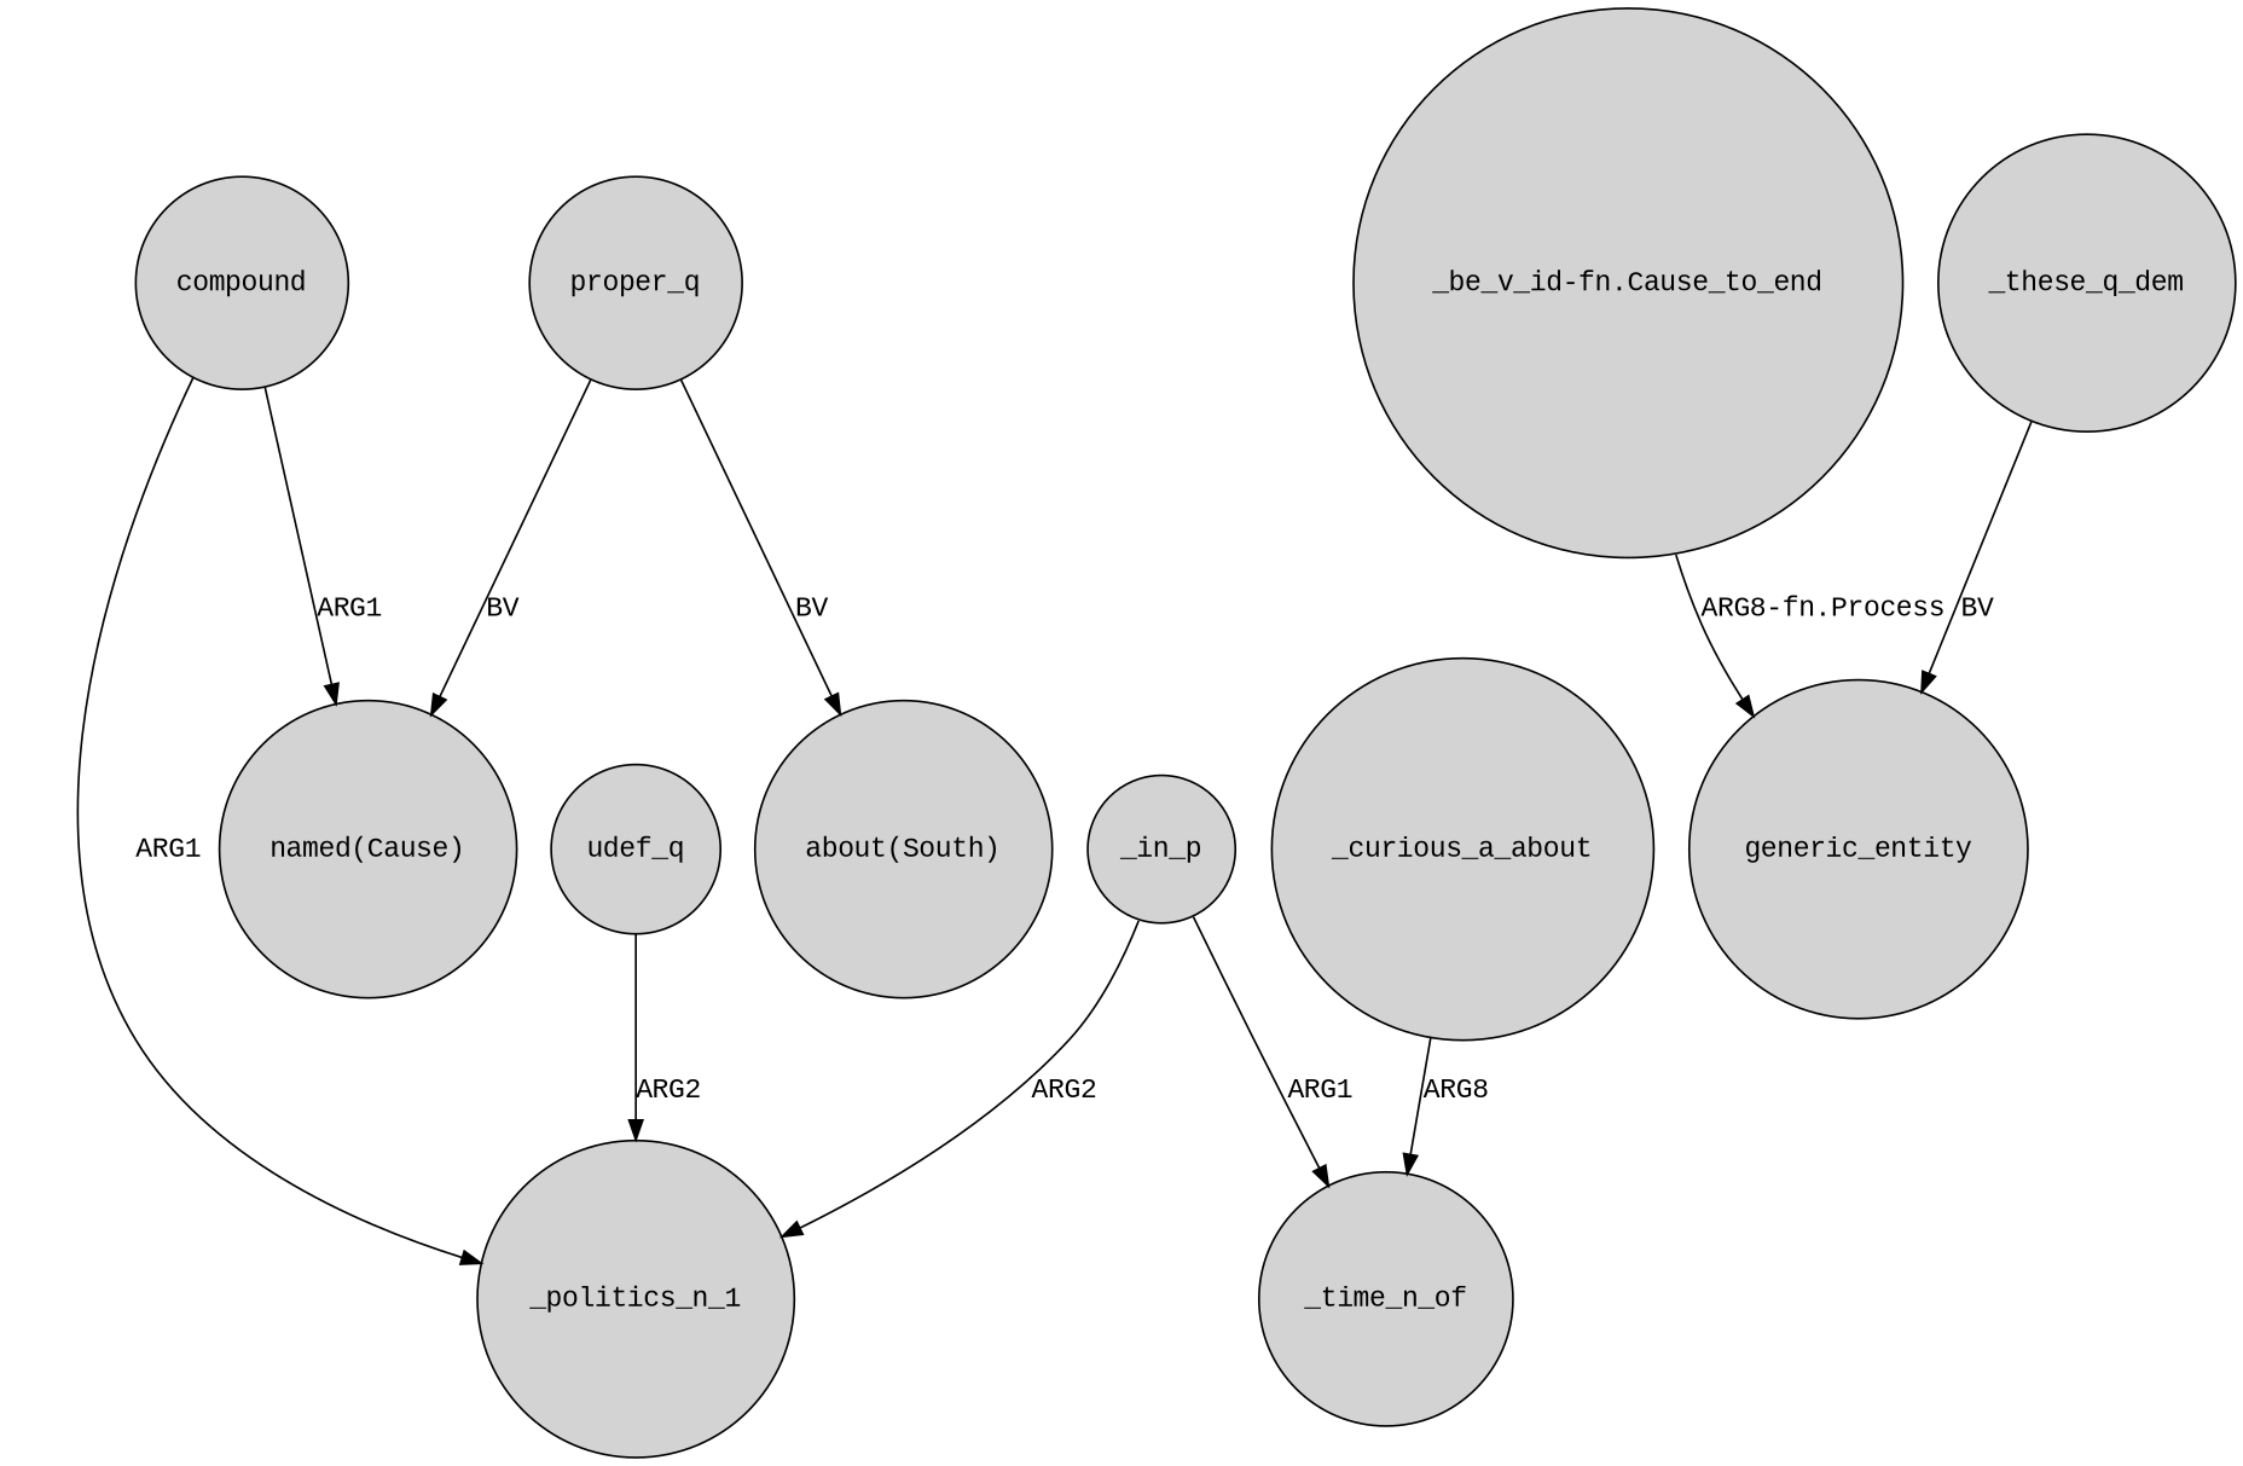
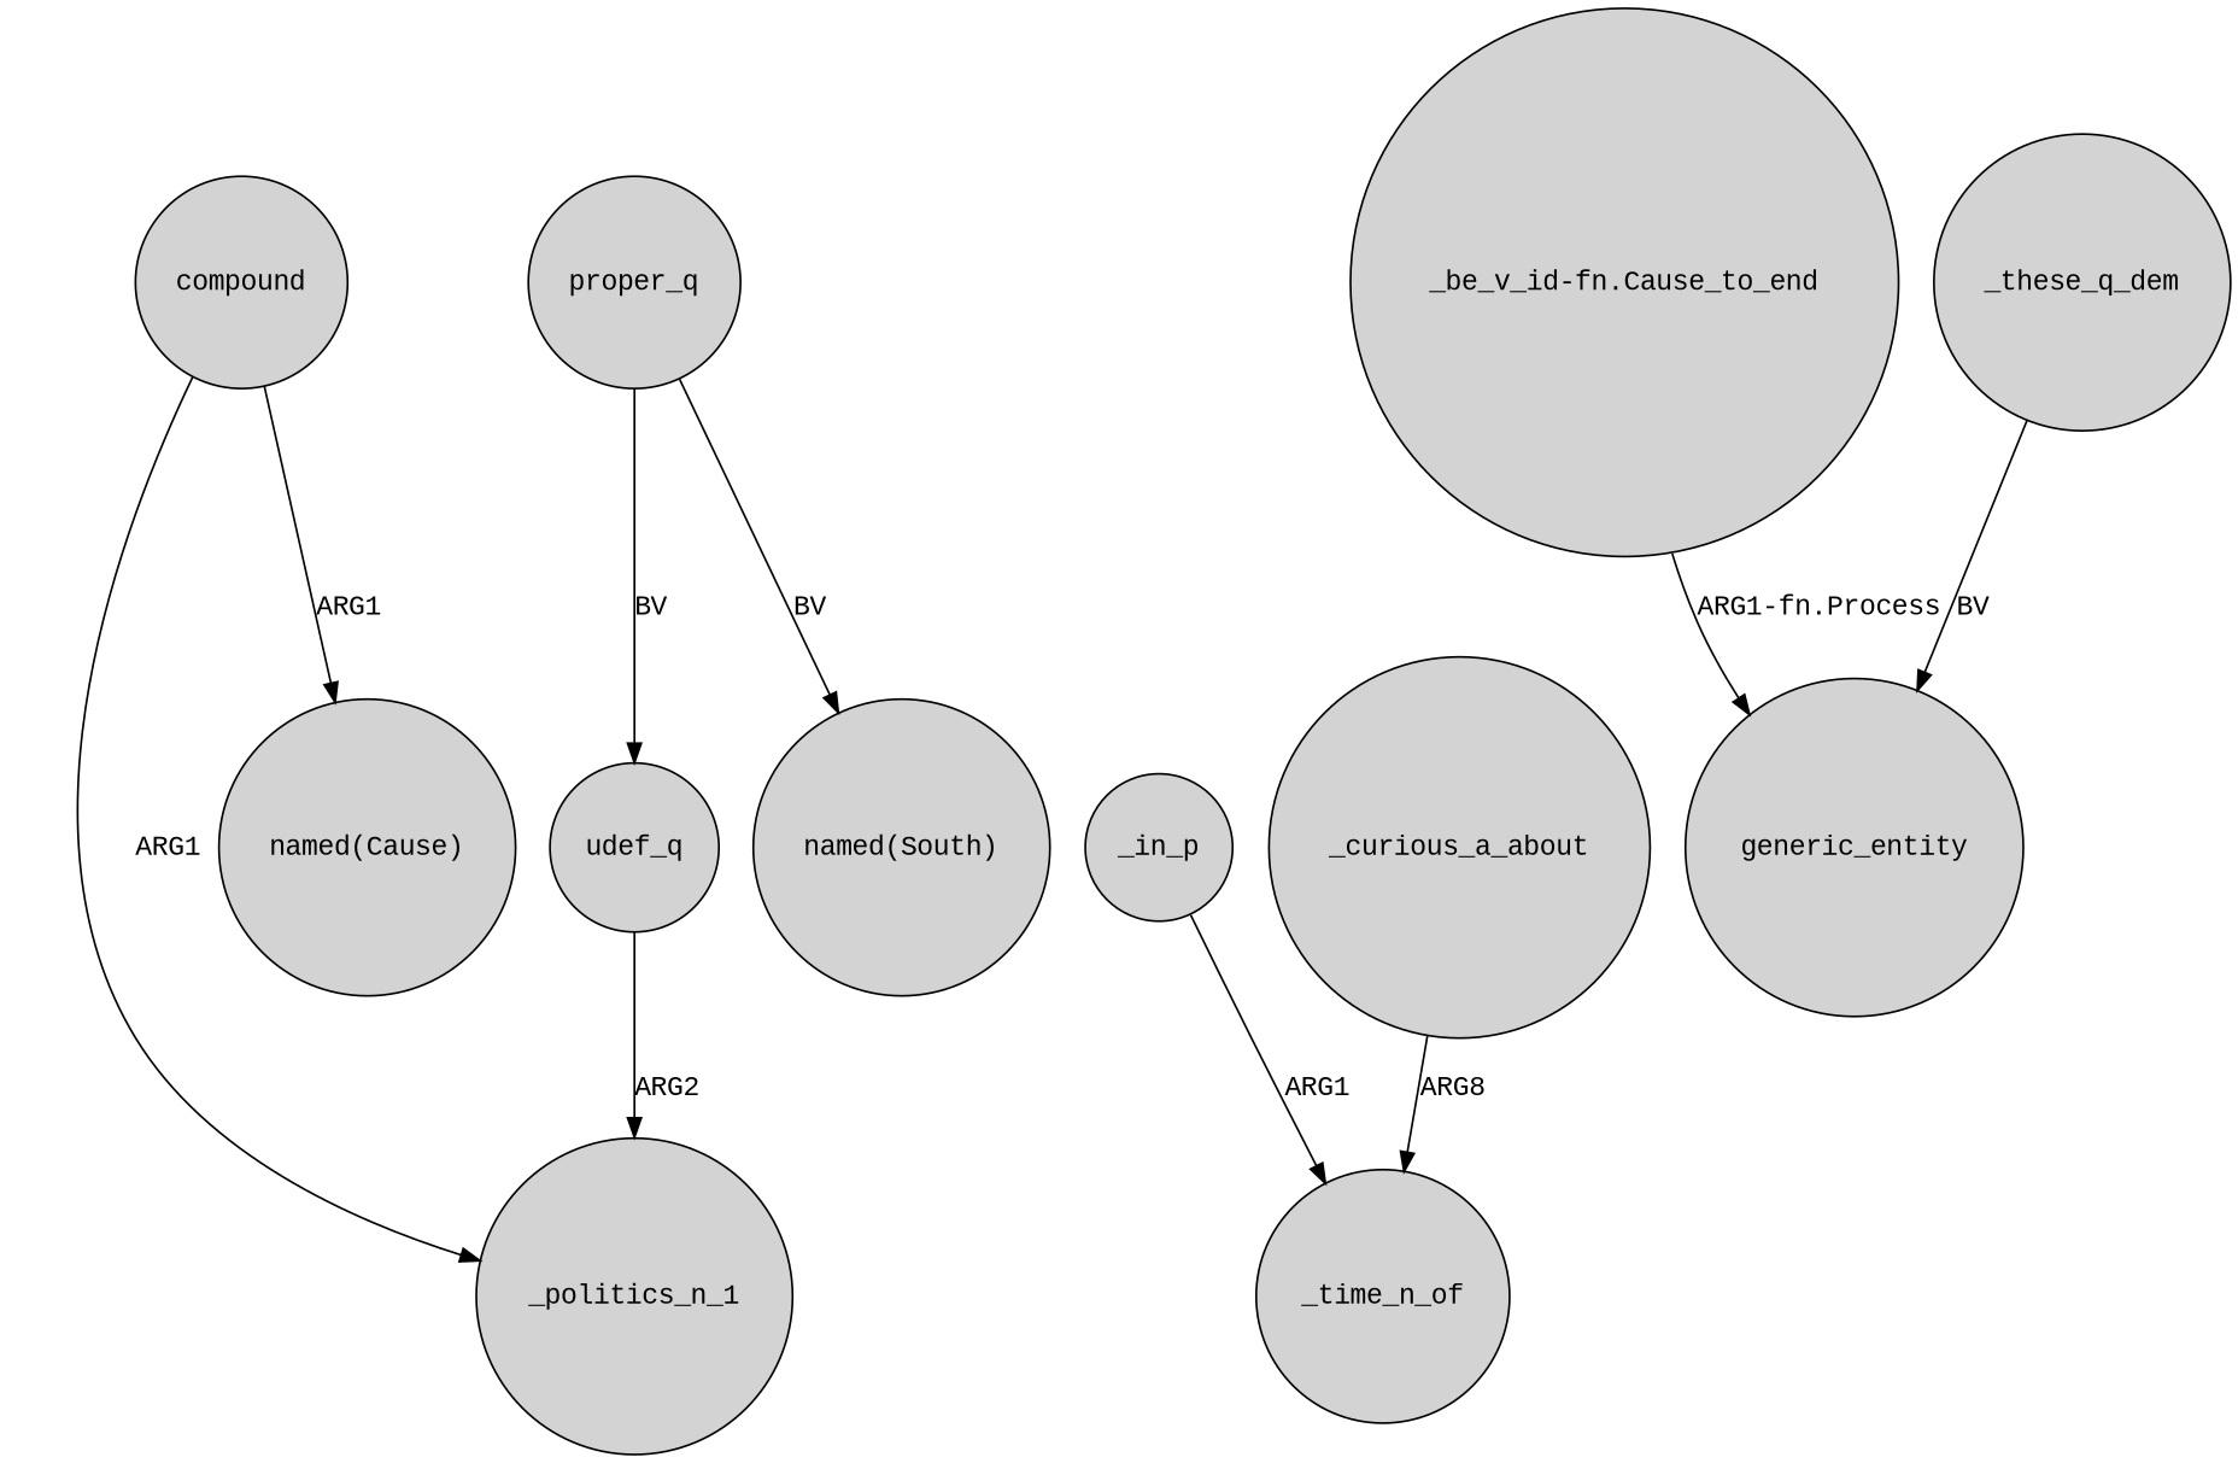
  digraph {
    fontname="Liberation Mono"
    node [fontname="Liberation Mono" shape=circle style=filled]
    edge [fontname="Liberation Mono"]
    n1 [label="named(Cause)"]
    compound
    _politics_n_1
    _in_p
    _time_n_of
    proper_q
-   "named(South)" [label="about(South)"]
+   "named(South)"
    "_be_v_id-fn.Cause_to_end"
    generic_entity
    udef_q
    _these_q_dem
    _curious_a_about
    compound -> n1 [label=ARG1]
    compound -> _politics_n_1 [label=ARG1]
-   _in_p -> _politics_n_1 [label=ARG2]
    _in_p -> _time_n_of [label=ARG1]
-   proper_q -> n1 [label=BV]
+   proper_q -> udef_q [label=BV]
    proper_q -> "named(South)" [label=BV]
-   "_be_v_id-fn.Cause_to_end" -> generic_entity [label="ARG8-fn.Process"]
+   "_be_v_id-fn.Cause_to_end" -> generic_entity [label="ARG1-fn.Process"]
    udef_q -> _politics_n_1 [label=ARG2]
    _these_q_dem -> generic_entity [label=BV]
    _curious_a_about -> _time_n_of [label=ARG8]
  }
